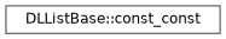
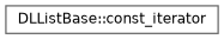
  digraph {
    rankdir=LR
-   n1 [color=grey40 fillcolor=white fontname=Helvetica fontsize=10 height=0.2 label="DLListBase::const_const" shape=box style=filled width=0.4]
+   n1 [color=grey40 fillcolor=white fontname=Helvetica fontsize=10 height=0.2 label="DLListBase::const_iterator" shape=box style=filled width=0.4]
  }
